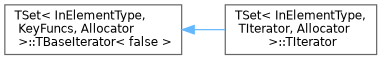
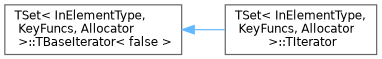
  digraph {
    rankdir=LR
    node [color=grey40 fillcolor=white fontname=Helvetica fontsize=10 shape=box style=filled]
    n1 [height=0.2 label="TSet\< InElementType,\l KeyFuncs, Allocator\l \>::TBaseIterator\< false \>" width=0.4]
-   n2 [height=0.2 label="TSet\< InElementType,\l TIterator, Allocator\l \>::TIterator" width=0.4]
+   n2 [height=0.2 label="TSet\< InElementType,\l KeyFuncs, Allocator\l \>::TIterator" width=0.4]
    n1 -> n2 [color=steelblue1 dir=back fontname=Helvetica fontsize=10 labelfontname=Helvetica labelfontsize=10 style=solid]
  }
